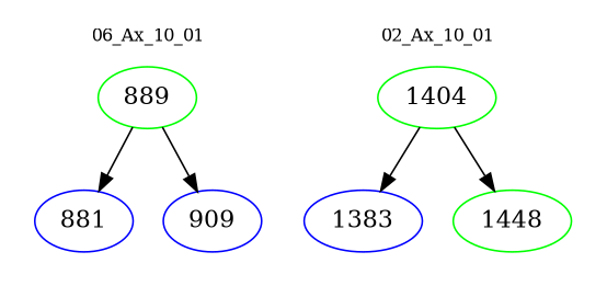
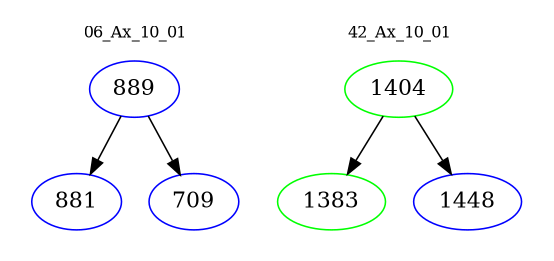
  digraph {
    node [color=green]
    edge [color=black]
-   n1 [label=889]
+   n1 [color=blue label=889]
    n2 [color=blue label=881]
-   n3 [color=blue label=909]
+   n3 [color=blue label=709]
    n4 [label=1404]
-   n5 [color=blue label=1383]
-   n6 [label=1448]
+   n5 [label=1383]
+   n6 [color=blue label=1448]
    subgraph cluster_1 {
      color=white
      fontsize=10
      label="06_Ax_10_01"
      n1
      n2
      n3
    }
    subgraph cluster_2 {
      color=white
      fontsize=10
-     label="02_Ax_10_01"
+     label="42_Ax_10_01"
      n4
      n5
      n6
    }
    n1 -> n2
    n1 -> n3
    n4 -> n5
    n4 -> n6
  }
